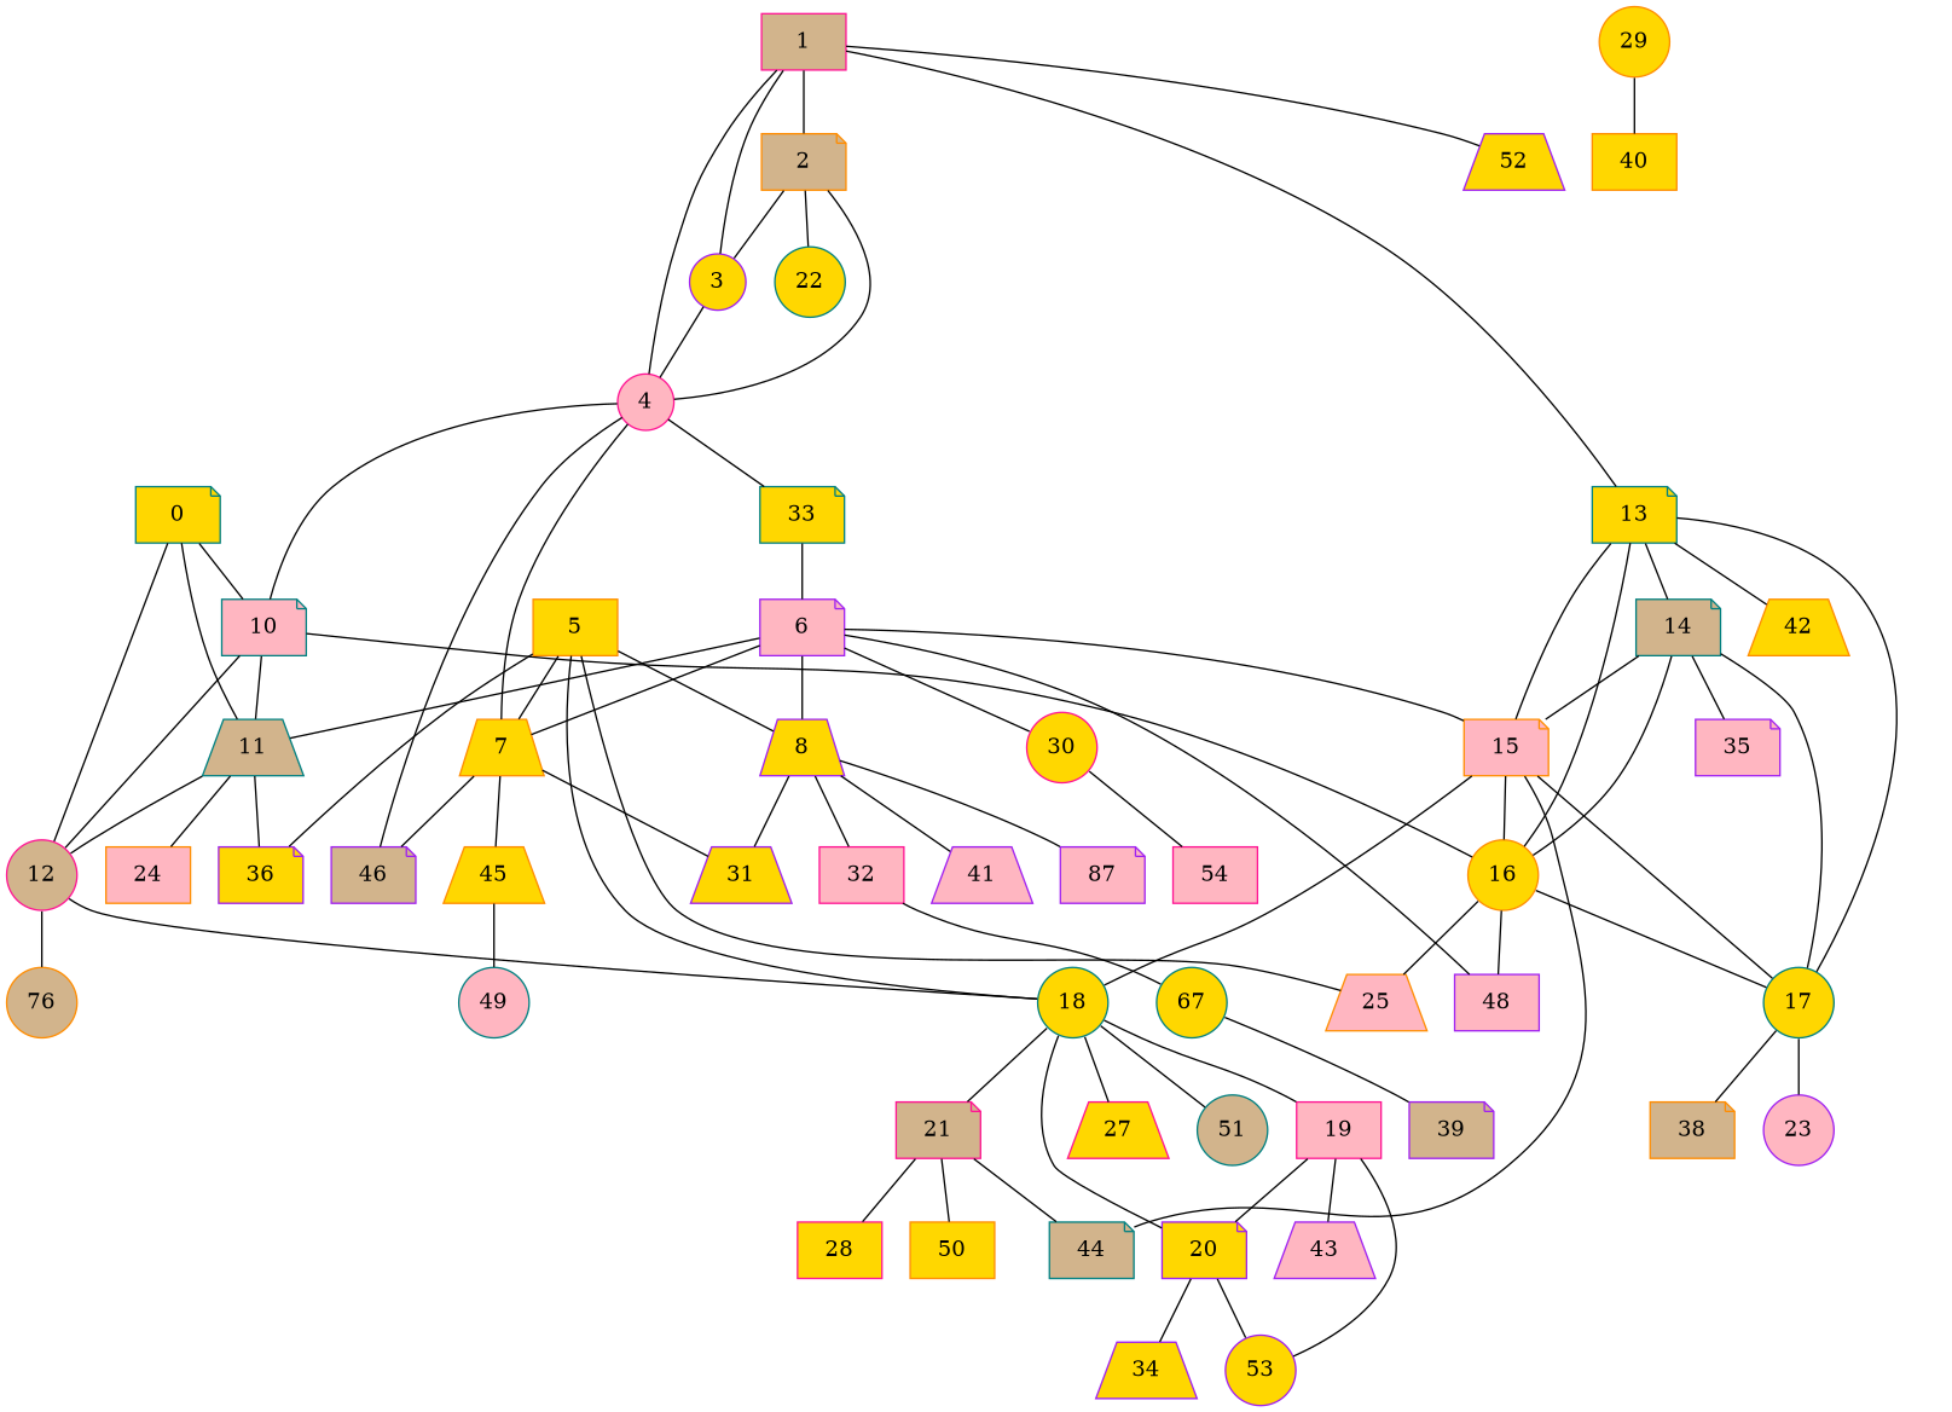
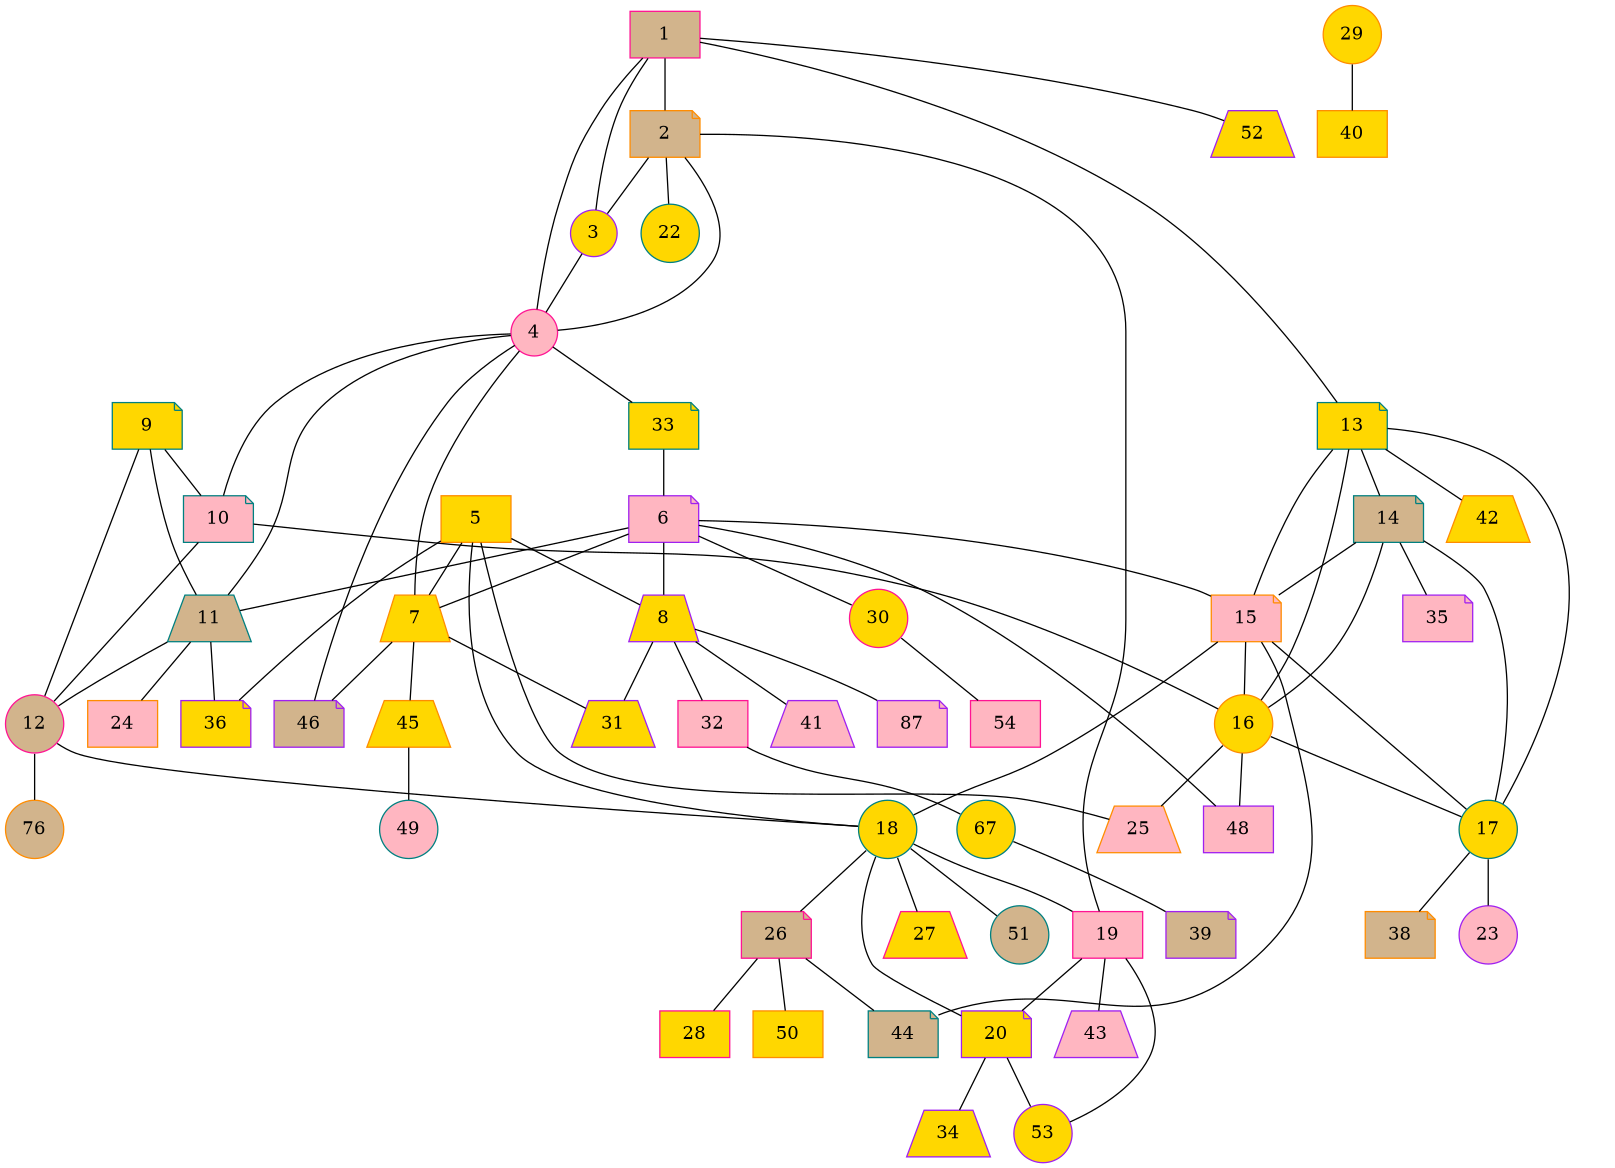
  graph {
    node [color=purple fillcolor=gold shape=note style=filled]
    edge [weight=1.0]
    1 [color=deeppink fillcolor=tan shape=box]
    2 [color=darkorange fillcolor=tan]
    3 [shape=circle]
    4 [color=deeppink fillcolor=lightpink shape=circle]
    13 [color=teal]
    52 [shape=trapezium]
    19 [color=deeppink fillcolor=lightpink shape=box]
    22 [color=teal shape=circle]
    7 [color=darkorange shape=trapezium]
    10 [color=teal fillcolor=lightpink]
    33 [color=teal]
    46 [fillcolor=tan]
    15 [color=darkorange fillcolor=lightpink]
    16 [color=darkorange shape=circle]
    14 [color=teal fillcolor=tan]
    17 [color=teal shape=circle]
    42 [color=darkorange shape=trapezium]
    20
    43 [fillcolor=lightpink shape=trapezium]
    53 [shape=circle]
    45 [color=darkorange shape=trapezium]
    31 [shape=trapezium]
    11 [color=teal fillcolor=tan shape=trapezium]
    12 [color=deeppink fillcolor=tan shape=circle]
    6 [fillcolor=lightpink]
    5 [color=darkorange shape=box]
    8 [shape=trapezium]
    18 [color=teal shape=circle]
    25 [color=darkorange fillcolor=lightpink shape=trapezium]
    36
    30 [color=deeppink shape=circle]
    48 [fillcolor=lightpink shape=box]
    32 [color=deeppink fillcolor=lightpink shape=box]
    41 [fillcolor=lightpink shape=trapezium]
    n35 [fillcolor=lightpink label=87]
-   21 [color=deeppink fillcolor=tan]
+   21 [color=deeppink fillcolor=tan label=26]
    27 [color=deeppink shape=trapezium]
    51 [color=teal fillcolor=tan shape=circle]
    24 [color=darkorange fillcolor=lightpink shape=box]
    44 [color=teal fillcolor=tan]
    54 [color=deeppink fillcolor=lightpink shape=box]
    49 [color=teal fillcolor=lightpink shape=circle]
    n43 [color=teal label=67 shape=circle]
-   9 [color=teal label=0]
+   9 [color=teal]
    n45 [color=darkorange fillcolor=tan label=76 shape=circle]
    35 [fillcolor=lightpink]
    23 [fillcolor=lightpink shape=circle]
    38 [color=darkorange fillcolor=tan]
    34 [shape=trapezium]
    28 [color=deeppink shape=box]
    50 [color=darkorange shape=box]
    29 [color=darkorange shape=circle]
    40 [color=darkorange shape=box]
    39 [fillcolor=tan]
    1 -- 2 [weight=2.0]
    1 -- 3
    1 -- 4
    1 -- 13
    1 -- 52
    2 -- 3 [weight=5.0]
    2 -- 4 [weight=2.0]
+   2 -- 19
    2 -- 22
    3 -- 4
    4 -- 7
    4 -- 10
    4 -- 33
    4 -- 46
    13 -- 15
    13 -- 16
    13 -- 14
    13 -- 17
    13 -- 42
    19 -- 20
    19 -- 43
    19 -- 53
    7 -- 46
    7 -- 45
    7 -- 31
    10 -- 16
-   10 -- 11
+   4 -- 11
    10 -- 12
    33 -- 6 [weight=2.0]
    15 -- 16
    15 -- 17
    15 -- 18
    15 -- 44 [weight=3.0]
    16 -- 17
    16 -- 25
    16 -- 48
    14 -- 15
    14 -- 16
    14 -- 17
    14 -- 35
    17 -- 23 [weight=2.0]
    17 -- 38
    20 -- 53 [weight=2.0]
    20 -- 34
    45 -- 49
    11 -- 12
    11 -- 36
    11 -- 24
    12 -- 18
    12 -- n45 [weight=7.0]
    6 -- 7 [weight=2.0]
    6 -- 15
    6 -- 11
    6 -- 8 [weight=2.0]
    6 -- 30
    6 -- 48
    5 -- 7
    5 -- 8
    5 -- 18
    5 -- 25
    5 -- 36 [weight=4.0]
    8 -- 31
    8 -- 32
    8 -- 41
    8 -- n35
    18 -- 19 [weight=3.0]
    18 -- 20 [weight=3.0]
    18 -- 21
    18 -- 27
    18 -- 51
    30 -- 54
    32 -- n43
    21 -- 44
    21 -- 28
    21 -- 50
    n43 -- 39
    9 -- 10 [weight=2.0]
    9 -- 11 [weight=2.0]
    9 -- 12 [weight=2.0]
    29 -- 40
  }
